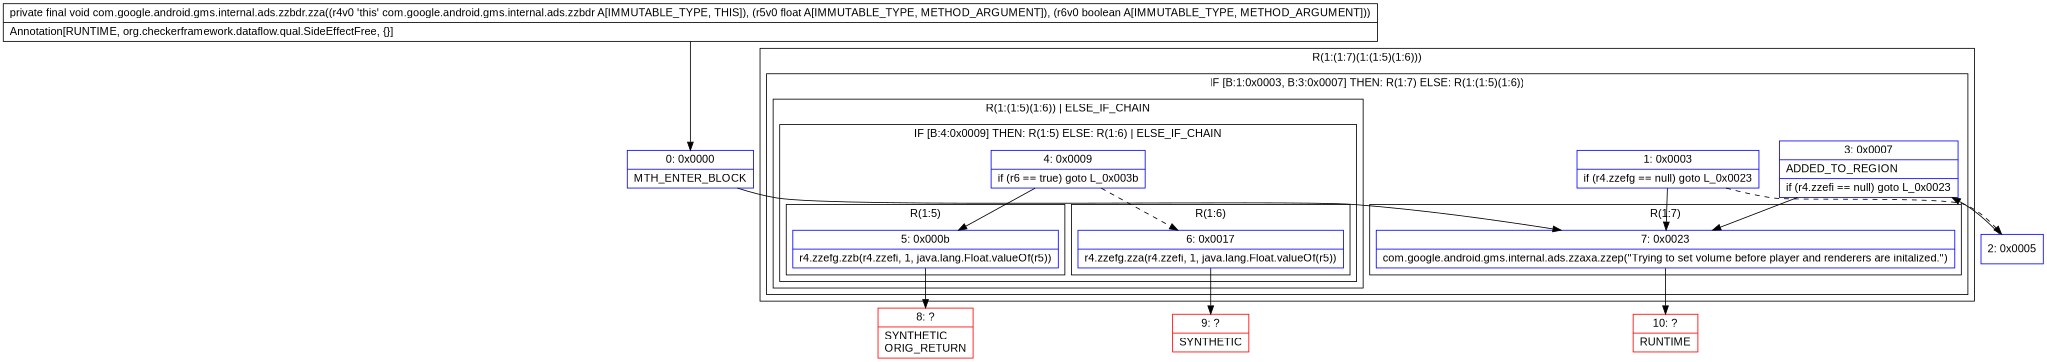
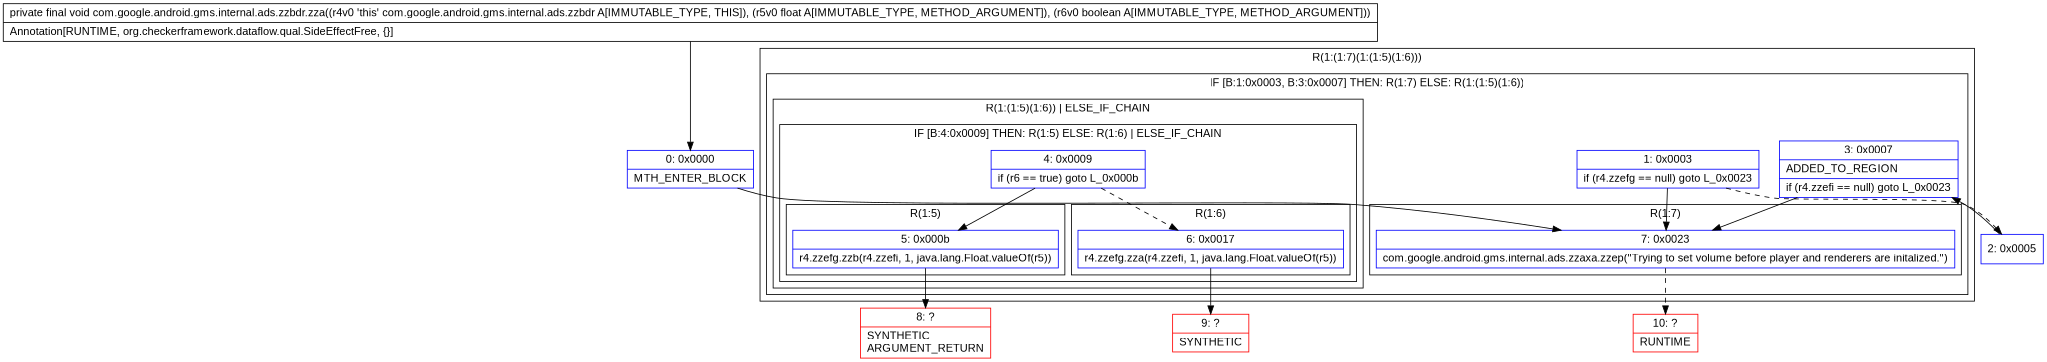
  digraph {
    fontname="Liberation Sans"
    node [color=blue fontname="Liberation Sans" shape=record]
    edge [fontname="Liberation Sans"]
    n1 [label="{7\:\ 0x0023|com.google.android.gms.internal.ads.zzaxa.zzep(\"Trying to set volume before player and renderers are initalized.\")\l}"]
    n2 [label="{5\:\ 0x000b|r4.zzefg.zzb(r4.zzefi, 1, java.lang.Float.valueOf(r5))\l}"]
    n3 [label="{6\:\ 0x0017|r4.zzefg.zza(r4.zzefi, 1, java.lang.Float.valueOf(r5))\l}"]
-   n4 [label="{4\:\ 0x0009|if (r6 == true) goto L_0x003b\l}"]
+   n4 [label="{4\:\ 0x0009|if (r6 == true) goto L_0x000b\l}"]
    n5 [label="{1\:\ 0x0003|if (r4.zzefg == null) goto L_0x0023\l}"]
    n6 [label="{3\:\ 0x0007|ADDED_TO_REGION\l|if (r4.zzefi == null) goto L_0x0023\l}"]
    n7 [color=red label="{10\:\ ?|RUNTIME\l}"]
-   n8 [color=red label="{8\:\ ?|SYNTHETIC\lORIG_RETURN\l}"]
+   n8 [color=red label="{8\:\ ?|SYNTHETIC\lARGUMENT_RETURN\l}"]
    n9 [color=red label="{9\:\ ?|SYNTHETIC\l}"]
    n10 [label="{2\:\ 0x0005}"]
    n11 [label="{0\:\ 0x0000|MTH_ENTER_BLOCK\l}"]
    n12 [label="{private final void com.google.android.gms.internal.ads.zzbdr.zza((r4v0 'this' com.google.android.gms.internal.ads.zzbdr A[IMMUTABLE_TYPE, THIS]), (r5v0 float A[IMMUTABLE_TYPE, METHOD_ARGUMENT]), (r6v0 boolean A[IMMUTABLE_TYPE, METHOD_ARGUMENT]))  | Annotation[RUNTIME, org.checkerframework.dataflow.qual.SideEffectFree, \{\}]\l}" color=""]
    subgraph cluster_1 {
      label="R(1:(1:7)(1:(1:5)(1:6)))"
      subgraph cluster_2 {
        label="IF [B:1:0x0003, B:3:0x0007] THEN: R(1:7) ELSE: R(1:(1:5)(1:6))"
        n5
        n6
        subgraph cluster_3 {
          label="R(1:7)"
          n1
        }
        subgraph cluster_4 {
          label="R(1:(1:5)(1:6)) | ELSE_IF_CHAIN\l"
          subgraph cluster_5 {
            label="IF [B:4:0x0009] THEN: R(1:5) ELSE: R(1:6) | ELSE_IF_CHAIN\l"
            n4
            subgraph cluster_6 {
              label="R(1:5)"
              n2
            }
            subgraph cluster_7 {
              label="R(1:6)"
              n3
            }
          }
        }
      }
    }
-   n1 -> n7
+   n1 -> n7 [style=dashed]
    n2 -> n8
    n3 -> n9
    n4 -> n2
    n4 -> n3 [style=dashed]
    n5 -> n1
    n5 -> n10 [style=dashed]
    n6 -> n1
    n10 -> n6
    n11 -> n1
    n12 -> n11
  }
